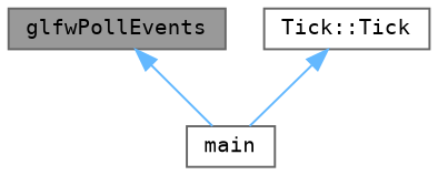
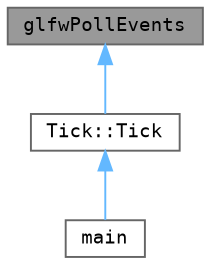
  digraph {
    rankdir=TB
    node [color=grey40 fillcolor=white fontname=Terminal fontsize=10 shape=box style=filled]
    edge [color=steelblue1 dir=back fontname=Terminal fontsize=10 labelfontname=Helvetica labelfontsize=10 style=solid]
    n1 [color=gray40 fillcolor=grey60 fontcolor=black height=0.2 label=glfwPollEvents width=0.4]
    n2 [height=0.2 label="Tick::Tick" width=0.4]
    n3 [height=0.2 label=main width=0.4]
-   n1 -> n3
+   n1 -> n2
    n2 -> n3
  }
